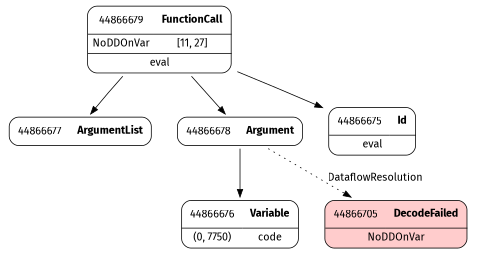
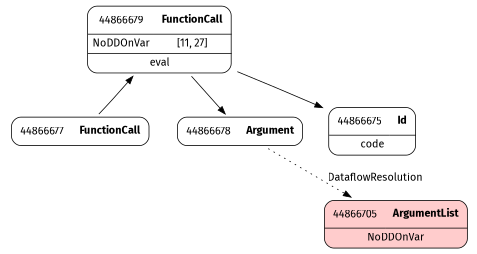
  digraph {
    fontname="Fira Sans"
    node [fontname="Fira Sans" shape=none]
    edge [fontname="Fira Sans" weight=2]
-   n1 [label=<<TABLE border='1' cellspacing='0' cellpadding='10' style='rounded' ><TR><TD border='0'>44866676</TD><TD border='0'><B>Variable</B></TD></TR><HR/><TR><TD border='0' cellpadding='5'>(0, 7750)</TD><TD border='0' cellpadding='5'>code</TD></TR></TABLE>>]
-   n2 [label=<<TABLE border='1' cellspacing='0' cellpadding='10' style='rounded' ><TR><TD border='0'>44866677</TD><TD border='0'><B>ArgumentList</B></TD></TR></TABLE>>]
+   n2 [label=<<TABLE border='1' cellspacing='0' cellpadding='10' style='rounded' ><TR><TD border='0'>44866677</TD><TD border='0'><B>FunctionCall</B></TD></TR></TABLE>>]
    n3 [label=<<TABLE border='1' cellspacing='0' cellpadding='10' style='rounded' ><TR><TD border='0'>44866678</TD><TD border='0'><B>Argument</B></TD></TR></TABLE>>]
-   n4 [label=<<TABLE border='1' cellspacing='0' cellpadding='10' style='rounded' bgcolor='#FFCCCC' ><TR><TD border='0'>44866705</TD><TD border='0'><B>DecodeFailed</B></TD></TR><HR/><TR><TD border='0' cellpadding='5' colspan='2'>NoDDOnVar</TD></TR></TABLE>>]
+   n4 [label=<<TABLE border='1' cellspacing='0' cellpadding='10' style='rounded' bgcolor='#FFCCCC' ><TR><TD border='0'>44866705</TD><TD border='0'><B>ArgumentList</B></TD></TR><HR/><TR><TD border='0' cellpadding='5' colspan='2'>NoDDOnVar</TD></TR></TABLE>>]
    n5 [label=<<TABLE border='1' cellspacing='0' cellpadding='10' style='rounded' ><TR><TD border='0'>44866679</TD><TD border='0'><B>FunctionCall</B></TD></TR><HR/><TR><TD border='0' cellpadding='5'>NoDDOnVar</TD><TD border='0' cellpadding='5'>[11, 27]</TD></TR><HR/><TR><TD border='0' cellpadding='5' colspan='2'>eval</TD></TR></TABLE>>]
-   n6 [label=<<TABLE border='1' cellspacing='0' cellpadding='10' style='rounded' ><TR><TD border='0'>44866675</TD><TD border='0'><B>Id</B></TD></TR><HR/><TR><TD border='0' cellpadding='5' colspan='2'>eval</TD></TR></TABLE>>]
-   n3 -> n1
+   n6 [label=<<TABLE border='1' cellspacing='0' cellpadding='10' style='rounded' ><TR><TD border='0'>44866675</TD><TD border='0'><B>Id</B></TD></TR><HR/><TR><TD border='0' cellpadding='5' colspan='2'>code</TD></TR></TABLE>>]
    n3 -> n4 [label=DataflowResolution style=dotted weight=""]
-   n5 -> n2
+   n2 -> n5
    n5 -> n3
    n5 -> n6
  }
